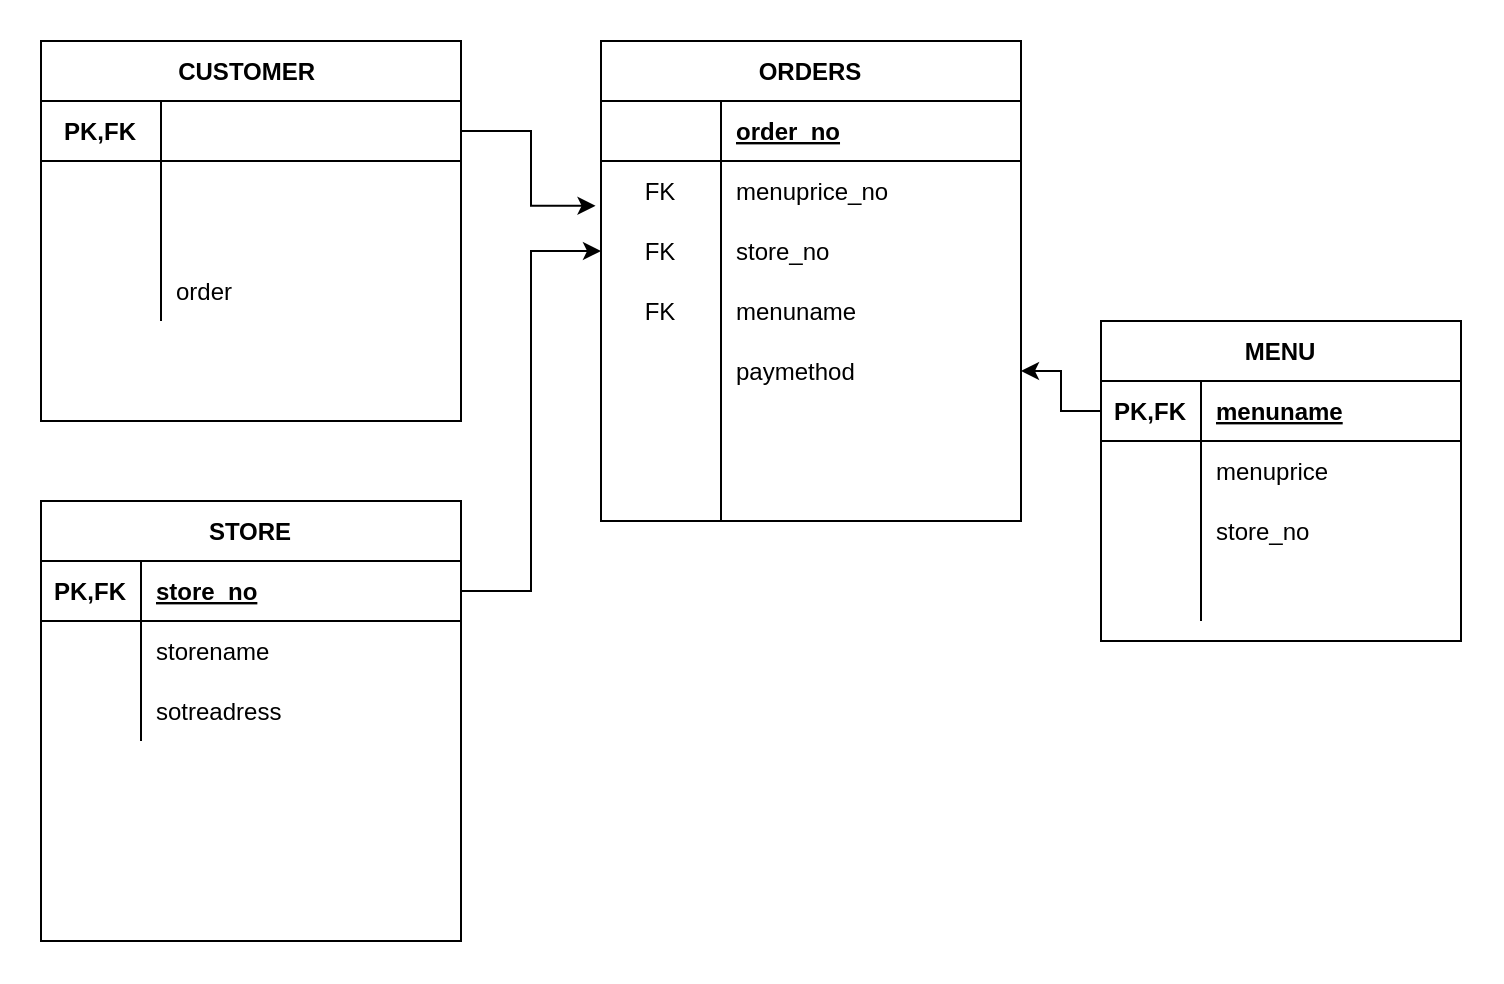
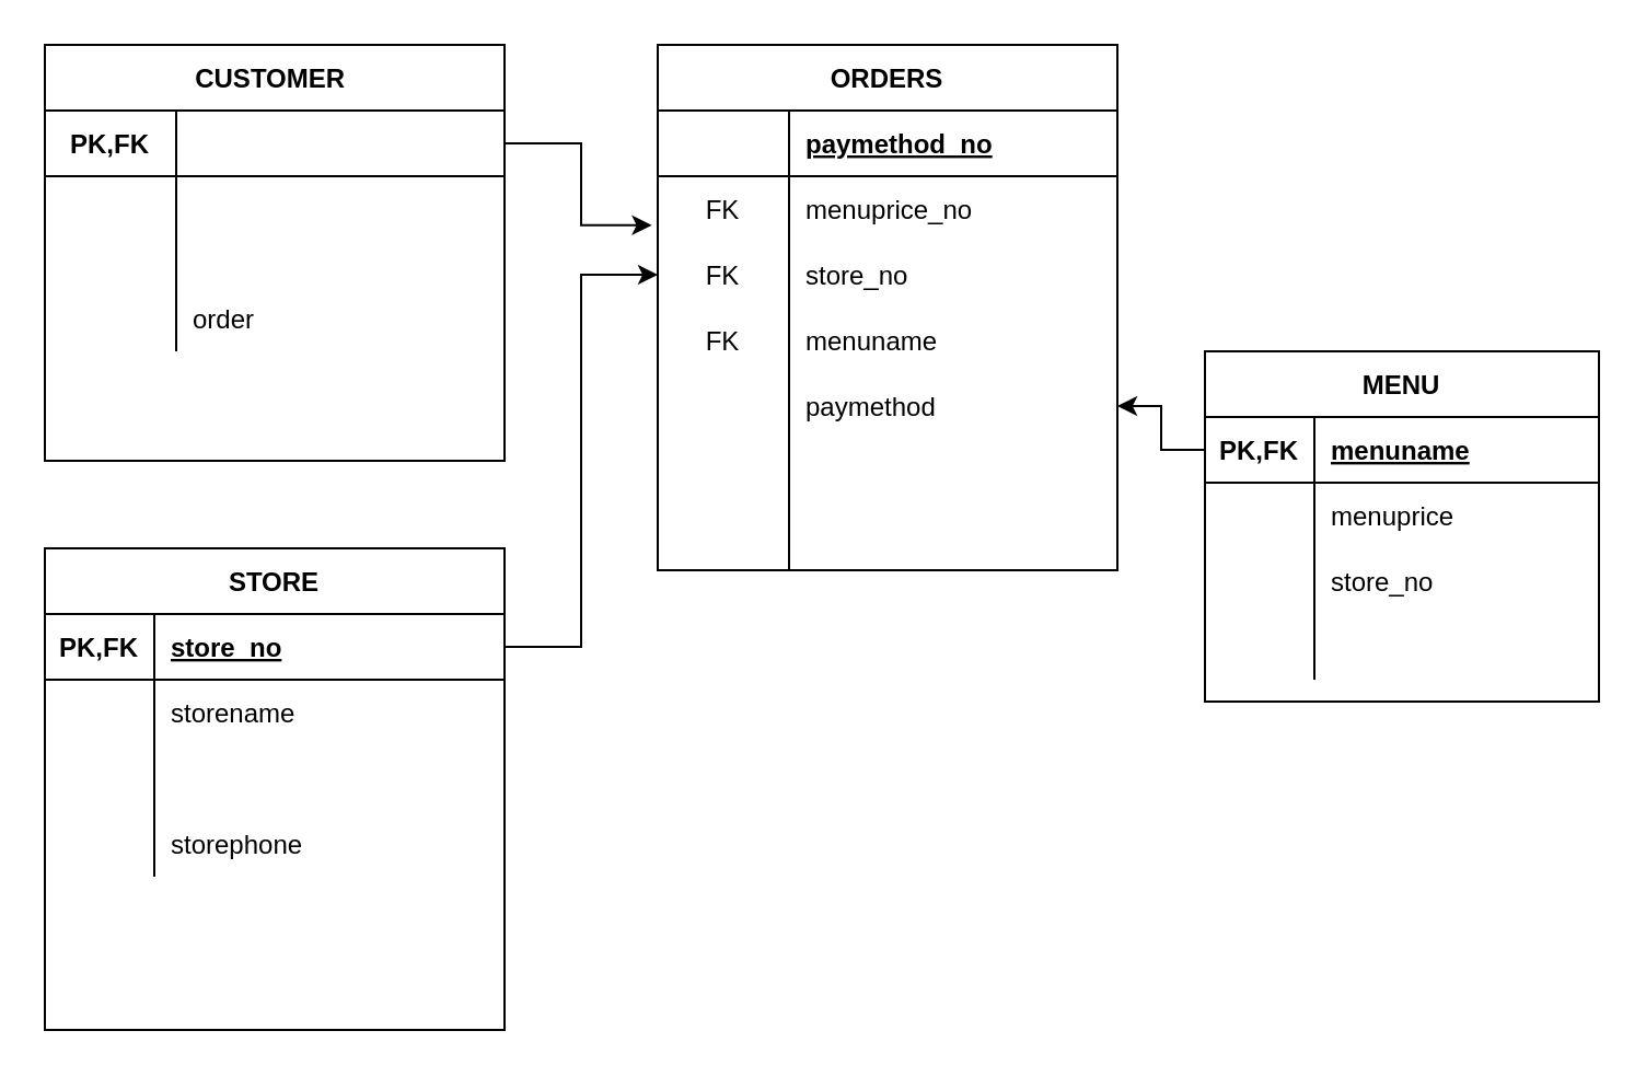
  <mxCell id="0" />
  <mxCell id="1" parent="0" />
  <mxCell id="2" value="CUSTOMER " style="shape=table;startSize=30;container=1;collapsible=1;childLayout=tableLayout;fixedRows=1;rowLines=0;fontStyle=1;align=center;resizeLast=1;" vertex="1" parent="1"><mxGeometry x="20" y="20" width="210" height="190" as="geometry" /></mxCell>
  <mxCell id="3" value="" style="shape=partialRectangle;collapsible=0;dropTarget=0;pointerEvents=0;fillColor=none;top=0;left=0;bottom=1;right=0;points=[[0,0.5],[1,0.5]];portConstraint=eastwest;" vertex="1" parent="2"><mxGeometry y="30" width="210" height="30" as="geometry" /></mxCell>
  <mxCell id="4" value="PK,FK" style="shape=partialRectangle;connectable=0;fillColor=none;top=0;left=0;bottom=0;right=0;fontStyle=1;overflow=hidden;" vertex="1" parent="3"><mxGeometry width="60" height="30" as="geometry" /></mxCell>
  <mxCell id="5" value="" style="shape=partialRectangle;collapsible=0;dropTarget=0;pointerEvents=0;fillColor=none;top=0;left=0;bottom=0;right=0;points=[[0,0.5],[1,0.5]];portConstraint=eastwest;" vertex="1" parent="2"><mxGeometry y="60" width="210" height="20" as="geometry" /></mxCell>
  <mxCell id="6" value="" style="shape=partialRectangle;connectable=0;fillColor=none;top=0;left=0;bottom=0;right=0;editable=1;overflow=hidden;" vertex="1" parent="5"><mxGeometry width="60" height="20" as="geometry" /></mxCell>
  <mxCell id="7" value="" style="shape=partialRectangle;collapsible=0;dropTarget=0;pointerEvents=0;fillColor=none;top=0;left=0;bottom=0;right=0;points=[[0,0.5],[1,0.5]];portConstraint=eastwest;" vertex="1" parent="2"><mxGeometry y="80" width="210" height="30" as="geometry" /></mxCell>
  <mxCell id="8" value="" style="shape=partialRectangle;connectable=0;fillColor=none;top=0;left=0;bottom=0;right=0;editable=1;overflow=hidden;" vertex="1" parent="7"><mxGeometry width="60" height="30" as="geometry" /></mxCell>
  <mxCell id="9" value="" style="shape=partialRectangle;collapsible=0;dropTarget=0;pointerEvents=0;fillColor=none;top=0;left=0;bottom=0;right=0;points=[[0,0.5],[1,0.5]];portConstraint=eastwest;" vertex="1" parent="2"><mxGeometry y="110" width="210" height="30" as="geometry" /></mxCell>
  <mxCell id="10" value="" style="shape=partialRectangle;connectable=0;fillColor=none;top=0;left=0;bottom=0;right=0;editable=1;overflow=hidden;" vertex="1" parent="9"><mxGeometry width="60" height="30" as="geometry" /></mxCell>
  <mxCell id="11" value="order" style="shape=partialRectangle;connectable=0;fillColor=none;top=0;left=0;bottom=0;right=0;align=left;spacingLeft=6;overflow=hidden;" vertex="1" parent="9"><mxGeometry x="60" width="150" height="30" as="geometry" /></mxCell>
  <mxCell id="12" value="ORDERS" style="shape=table;startSize=30;container=1;collapsible=1;childLayout=tableLayout;fixedRows=1;rowLines=0;fontStyle=1;align=center;resizeLast=1;" vertex="1" parent="1"><mxGeometry x="300" y="20" width="210" height="240" as="geometry" /></mxCell>
  <mxCell id="13" value="" style="shape=partialRectangle;collapsible=0;dropTarget=0;pointerEvents=0;fillColor=none;top=0;left=0;bottom=1;right=0;points=[[0,0.5],[1,0.5]];portConstraint=eastwest;" vertex="1" parent="12"><mxGeometry y="30" width="210" height="30" as="geometry" /></mxCell>
- <mxCell id="14" value="order_no" style="shape=partialRectangle;connectable=0;fillColor=none;top=0;left=0;bottom=0;right=0;align=left;spacingLeft=6;fontStyle=5;overflow=hidden;" vertex="1" parent="13"><mxGeometry x="60" width="150" height="30" as="geometry" /></mxCell>
+ <mxCell id="14" value="paymethod_no" style="shape=partialRectangle;connectable=0;fillColor=none;top=0;left=0;bottom=0;right=0;align=left;spacingLeft=6;fontStyle=5;overflow=hidden;" vertex="1" parent="13"><mxGeometry x="60" width="150" height="30" as="geometry" /></mxCell>
  <mxCell id="15" value="" style="shape=partialRectangle;collapsible=0;dropTarget=0;pointerEvents=0;fillColor=none;top=0;left=0;bottom=0;right=0;points=[[0,0.5],[1,0.5]];portConstraint=eastwest;" vertex="1" parent="12"><mxGeometry y="60" width="210" height="30" as="geometry" /></mxCell>
  <mxCell id="16" value="FK" style="shape=partialRectangle;connectable=0;fillColor=none;top=0;left=0;bottom=0;right=0;editable=1;overflow=hidden;" vertex="1" parent="15"><mxGeometry width="60" height="30" as="geometry" /></mxCell>
  <mxCell id="17" value="menuprice_no" style="shape=partialRectangle;connectable=0;fillColor=none;top=0;left=0;bottom=0;right=0;align=left;spacingLeft=6;overflow=hidden;" vertex="1" parent="15"><mxGeometry x="60" width="150" height="30" as="geometry" /></mxCell>
  <mxCell id="18" value="" style="shape=partialRectangle;collapsible=0;dropTarget=0;pointerEvents=0;fillColor=none;top=0;left=0;bottom=0;right=0;points=[[0,0.5],[1,0.5]];portConstraint=eastwest;" vertex="1" parent="12"><mxGeometry y="90" width="210" height="30" as="geometry" /></mxCell>
  <mxCell id="19" value="FK" style="shape=partialRectangle;connectable=0;fillColor=none;top=0;left=0;bottom=0;right=0;editable=1;overflow=hidden;" vertex="1" parent="18"><mxGeometry width="60" height="30" as="geometry" /></mxCell>
  <mxCell id="20" value="store_no" style="shape=partialRectangle;connectable=0;fillColor=none;top=0;left=0;bottom=0;right=0;align=left;spacingLeft=6;overflow=hidden;" vertex="1" parent="18"><mxGeometry x="60" width="150" height="30" as="geometry" /></mxCell>
  <mxCell id="21" value="" style="shape=partialRectangle;collapsible=0;dropTarget=0;pointerEvents=0;fillColor=none;top=0;left=0;bottom=0;right=0;points=[[0,0.5],[1,0.5]];portConstraint=eastwest;" vertex="1" parent="12"><mxGeometry y="120" width="210" height="30" as="geometry" /></mxCell>
  <mxCell id="22" value="FK" style="shape=partialRectangle;connectable=0;fillColor=none;top=0;left=0;bottom=0;right=0;editable=1;overflow=hidden;" vertex="1" parent="21"><mxGeometry width="60" height="30" as="geometry" /></mxCell>
  <mxCell id="23" value="menuname" style="shape=partialRectangle;connectable=0;fillColor=none;top=0;left=0;bottom=0;right=0;align=left;spacingLeft=6;overflow=hidden;" vertex="1" parent="21"><mxGeometry x="60" width="150" height="30" as="geometry" /></mxCell>
  <mxCell id="24" value="" style="shape=partialRectangle;collapsible=0;dropTarget=0;pointerEvents=0;fillColor=none;top=0;left=0;bottom=0;right=0;points=[[0,0.5],[1,0.5]];portConstraint=eastwest;" vertex="1" parent="12"><mxGeometry y="150" width="210" height="30" as="geometry" /></mxCell>
  <mxCell id="25" value="" style="shape=partialRectangle;connectable=0;fillColor=none;top=0;left=0;bottom=0;right=0;editable=1;overflow=hidden;" vertex="1" parent="24"><mxGeometry width="60" height="30" as="geometry" /></mxCell>
  <mxCell id="26" value="paymethod" style="shape=partialRectangle;connectable=0;fillColor=none;top=0;left=0;bottom=0;right=0;align=left;spacingLeft=6;overflow=hidden;" vertex="1" parent="24"><mxGeometry x="60" width="150" height="30" as="geometry" /></mxCell>
  <mxCell id="27" value="" style="shape=partialRectangle;collapsible=0;dropTarget=0;pointerEvents=0;fillColor=none;top=0;left=0;bottom=0;right=0;points=[[0,0.5],[1,0.5]];portConstraint=eastwest;" vertex="1" parent="12"><mxGeometry y="180" width="210" height="30" as="geometry" /></mxCell>
  <mxCell id="28" value="" style="shape=partialRectangle;connectable=0;fillColor=none;top=0;left=0;bottom=0;right=0;editable=1;overflow=hidden;" vertex="1" parent="27"><mxGeometry width="60" height="30" as="geometry" /></mxCell>
  <mxCell id="29" value="" style="shape=partialRectangle;connectable=0;fillColor=none;top=0;left=0;bottom=0;right=0;align=left;spacingLeft=6;overflow=hidden;" vertex="1" parent="27"><mxGeometry x="60" width="150" height="30" as="geometry" /></mxCell>
  <mxCell id="30" value="" style="shape=partialRectangle;collapsible=0;dropTarget=0;pointerEvents=0;fillColor=none;top=0;left=0;bottom=0;right=0;points=[[0,0.5],[1,0.5]];portConstraint=eastwest;" vertex="1" parent="12"><mxGeometry y="210" width="210" height="30" as="geometry" /></mxCell>
  <mxCell id="31" value="" style="shape=partialRectangle;connectable=0;fillColor=none;top=0;left=0;bottom=0;right=0;editable=1;overflow=hidden;" vertex="1" parent="30"><mxGeometry width="60" height="30" as="geometry" /></mxCell>
  <mxCell id="32" value="" style="shape=partialRectangle;connectable=0;fillColor=none;top=0;left=0;bottom=0;right=0;align=left;spacingLeft=6;overflow=hidden;" vertex="1" parent="30"><mxGeometry x="60" width="150" height="30" as="geometry" /></mxCell>
  <mxCell id="33" style="edgeStyle=orthogonalEdgeStyle;rounded=0;orthogonalLoop=1;jettySize=auto;html=1;exitX=1;exitY=0.5;exitDx=0;exitDy=0;entryX=-0.013;entryY=0.747;entryDx=0;entryDy=0;entryPerimeter=0;" edge="1" parent="1" source="3" target="15"><mxGeometry relative="1" as="geometry" /></mxCell>
  <mxCell id="34" value="MENU" style="shape=table;startSize=30;container=1;collapsible=1;childLayout=tableLayout;fixedRows=1;rowLines=0;fontStyle=1;align=center;resizeLast=1;" vertex="1" parent="1"><mxGeometry x="550" y="160" width="180" height="160" as="geometry" /></mxCell>
  <mxCell id="35" value="" style="shape=partialRectangle;collapsible=0;dropTarget=0;pointerEvents=0;fillColor=none;top=0;left=0;bottom=1;right=0;points=[[0,0.5],[1,0.5]];portConstraint=eastwest;" vertex="1" parent="34"><mxGeometry y="30" width="180" height="30" as="geometry" /></mxCell>
  <mxCell id="36" value="PK,FK" style="shape=partialRectangle;connectable=0;fillColor=none;top=0;left=0;bottom=0;right=0;fontStyle=1;overflow=hidden;" vertex="1" parent="35"><mxGeometry width="50" height="30" as="geometry" /></mxCell>
  <mxCell id="37" value="menuname" style="shape=partialRectangle;connectable=0;fillColor=none;top=0;left=0;bottom=0;right=0;align=left;spacingLeft=6;fontStyle=5;overflow=hidden;" vertex="1" parent="35"><mxGeometry x="50" width="130" height="30" as="geometry" /></mxCell>
  <mxCell id="38" value="" style="shape=partialRectangle;collapsible=0;dropTarget=0;pointerEvents=0;fillColor=none;top=0;left=0;bottom=0;right=0;points=[[0,0.5],[1,0.5]];portConstraint=eastwest;" vertex="1" parent="34"><mxGeometry y="60" width="180" height="30" as="geometry" /></mxCell>
  <mxCell id="39" value="" style="shape=partialRectangle;connectable=0;fillColor=none;top=0;left=0;bottom=0;right=0;editable=1;overflow=hidden;" vertex="1" parent="38"><mxGeometry width="50" height="30" as="geometry" /></mxCell>
  <mxCell id="40" value="menuprice" style="shape=partialRectangle;connectable=0;fillColor=none;top=0;left=0;bottom=0;right=0;align=left;spacingLeft=6;overflow=hidden;" vertex="1" parent="38"><mxGeometry x="50" width="130" height="30" as="geometry" /></mxCell>
  <mxCell id="41" value="" style="shape=partialRectangle;collapsible=0;dropTarget=0;pointerEvents=0;fillColor=none;top=0;left=0;bottom=0;right=0;points=[[0,0.5],[1,0.5]];portConstraint=eastwest;" vertex="1" parent="34"><mxGeometry y="90" width="180" height="30" as="geometry" /></mxCell>
  <mxCell id="42" value="" style="shape=partialRectangle;connectable=0;fillColor=none;top=0;left=0;bottom=0;right=0;editable=1;overflow=hidden;" vertex="1" parent="41"><mxGeometry width="50" height="30" as="geometry" /></mxCell>
  <mxCell id="43" value="store_no" style="shape=partialRectangle;connectable=0;fillColor=none;top=0;left=0;bottom=0;right=0;align=left;spacingLeft=6;overflow=hidden;" vertex="1" parent="41"><mxGeometry x="50" width="130" height="30" as="geometry" /></mxCell>
  <mxCell id="44" value="" style="shape=partialRectangle;collapsible=0;dropTarget=0;pointerEvents=0;fillColor=none;top=0;left=0;bottom=0;right=0;points=[[0,0.5],[1,0.5]];portConstraint=eastwest;" vertex="1" parent="34"><mxGeometry y="120" width="180" height="30" as="geometry" /></mxCell>
  <mxCell id="45" value="" style="shape=partialRectangle;connectable=0;fillColor=none;top=0;left=0;bottom=0;right=0;editable=1;overflow=hidden;" vertex="1" parent="44"><mxGeometry width="50" height="30" as="geometry" /></mxCell>
  <mxCell id="46" value="" style="shape=partialRectangle;connectable=0;fillColor=none;top=0;left=0;bottom=0;right=0;align=left;spacingLeft=6;overflow=hidden;" vertex="1" parent="44"><mxGeometry x="50" width="130" height="30" as="geometry" /></mxCell>
  <mxCell id="47" style="edgeStyle=orthogonalEdgeStyle;rounded=0;orthogonalLoop=1;jettySize=auto;html=1;exitX=0;exitY=0.5;exitDx=0;exitDy=0;" edge="1" parent="1" source="35" target="24"><mxGeometry relative="1" as="geometry" /></mxCell>
  <mxCell id="48" value="STORE" style="shape=table;startSize=30;container=1;collapsible=1;childLayout=tableLayout;fixedRows=1;rowLines=0;fontStyle=1;align=center;resizeLast=1;" vertex="1" parent="1"><mxGeometry x="20" y="250" width="210" height="220" as="geometry" /></mxCell>
  <mxCell id="49" value="" style="shape=partialRectangle;collapsible=0;dropTarget=0;pointerEvents=0;fillColor=none;top=0;left=0;bottom=1;right=0;points=[[0,0.5],[1,0.5]];portConstraint=eastwest;" vertex="1" parent="48"><mxGeometry y="30" width="210" height="30" as="geometry" /></mxCell>
  <mxCell id="50" value="PK,FK" style="shape=partialRectangle;connectable=0;fillColor=none;top=0;left=0;bottom=0;right=0;fontStyle=1;overflow=hidden;" vertex="1" parent="49"><mxGeometry width="50" height="30" as="geometry" /></mxCell>
  <mxCell id="51" value="store_no" style="shape=partialRectangle;connectable=0;fillColor=none;top=0;left=0;bottom=0;right=0;align=left;spacingLeft=6;fontStyle=5;overflow=hidden;" vertex="1" parent="49"><mxGeometry x="50" width="160" height="30" as="geometry" /></mxCell>
  <mxCell id="52" value="" style="shape=partialRectangle;collapsible=0;dropTarget=0;pointerEvents=0;fillColor=none;top=0;left=0;bottom=0;right=0;points=[[0,0.5],[1,0.5]];portConstraint=eastwest;" vertex="1" parent="48"><mxGeometry y="60" width="210" height="30" as="geometry" /></mxCell>
  <mxCell id="53" value="" style="shape=partialRectangle;connectable=0;fillColor=none;top=0;left=0;bottom=0;right=0;editable=1;overflow=hidden;" vertex="1" parent="52"><mxGeometry width="50" height="30" as="geometry" /></mxCell>
  <mxCell id="54" value="storename" style="shape=partialRectangle;connectable=0;fillColor=none;top=0;left=0;bottom=0;right=0;align=left;spacingLeft=6;overflow=hidden;" vertex="1" parent="52"><mxGeometry x="50" width="160" height="30" as="geometry" /></mxCell>
  <mxCell id="55" value="" style="shape=partialRectangle;collapsible=0;dropTarget=0;pointerEvents=0;fillColor=none;top=0;left=0;bottom=0;right=0;points=[[0,0.5],[1,0.5]];portConstraint=eastwest;" vertex="1" parent="48"><mxGeometry y="90" width="210" height="30" as="geometry" /></mxCell>
  <mxCell id="56" value="" style="shape=partialRectangle;connectable=0;fillColor=none;top=0;left=0;bottom=0;right=0;editable=1;overflow=hidden;" vertex="1" parent="55"><mxGeometry width="50" height="30" as="geometry" /></mxCell>
- <mxCell id="57" value="sotreadress" style="shape=partialRectangle;connectable=0;fillColor=none;top=0;left=0;bottom=0;right=0;align=left;spacingLeft=6;overflow=hidden;" vertex="1" parent="55"><mxGeometry x="50" width="160" height="30" as="geometry" /></mxCell>
  <mxCell id="58" value="" style="shape=partialRectangle;collapsible=0;dropTarget=0;pointerEvents=0;fillColor=none;top=0;left=0;bottom=0;right=0;points=[[0,0.5],[1,0.5]];portConstraint=eastwest;" vertex="1" parent="48"><mxGeometry y="120" width="210" height="30" as="geometry" /></mxCell>
  <mxCell id="59" value="" style="shape=partialRectangle;connectable=0;fillColor=none;top=0;left=0;bottom=0;right=0;editable=1;overflow=hidden;" vertex="1" parent="58"><mxGeometry width="50" height="30" as="geometry" /></mxCell>
+ <mxCell id="60" value="storephone" style="shape=partialRectangle;connectable=0;fillColor=none;top=0;left=0;bottom=0;right=0;align=left;spacingLeft=6;overflow=hidden;" vertex="1" parent="58"><mxGeometry x="50" width="160" height="30" as="geometry" /></mxCell>
  <mxCell id="61" style="edgeStyle=orthogonalEdgeStyle;rounded=0;orthogonalLoop=1;jettySize=auto;html=1;exitX=1;exitY=0.5;exitDx=0;exitDy=0;entryX=0;entryY=0.5;entryDx=0;entryDy=0;" edge="1" parent="1" source="49" target="18"><mxGeometry relative="1" as="geometry" /></mxCell>
